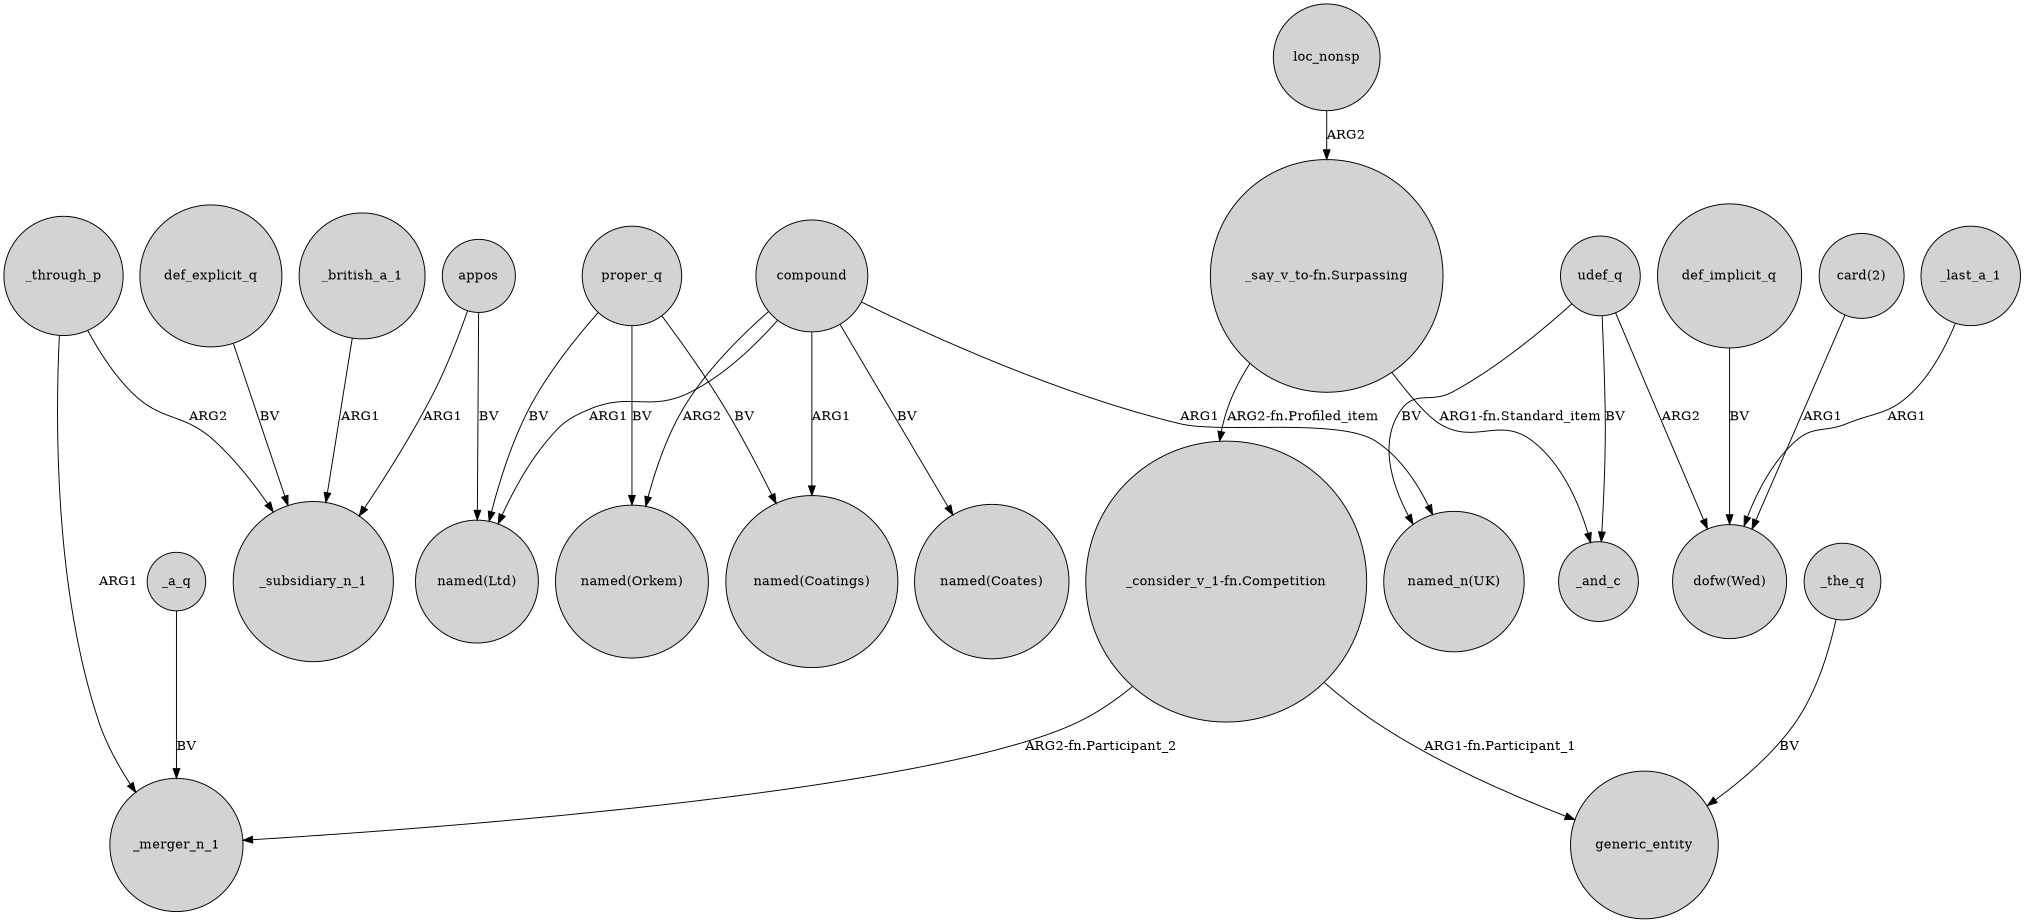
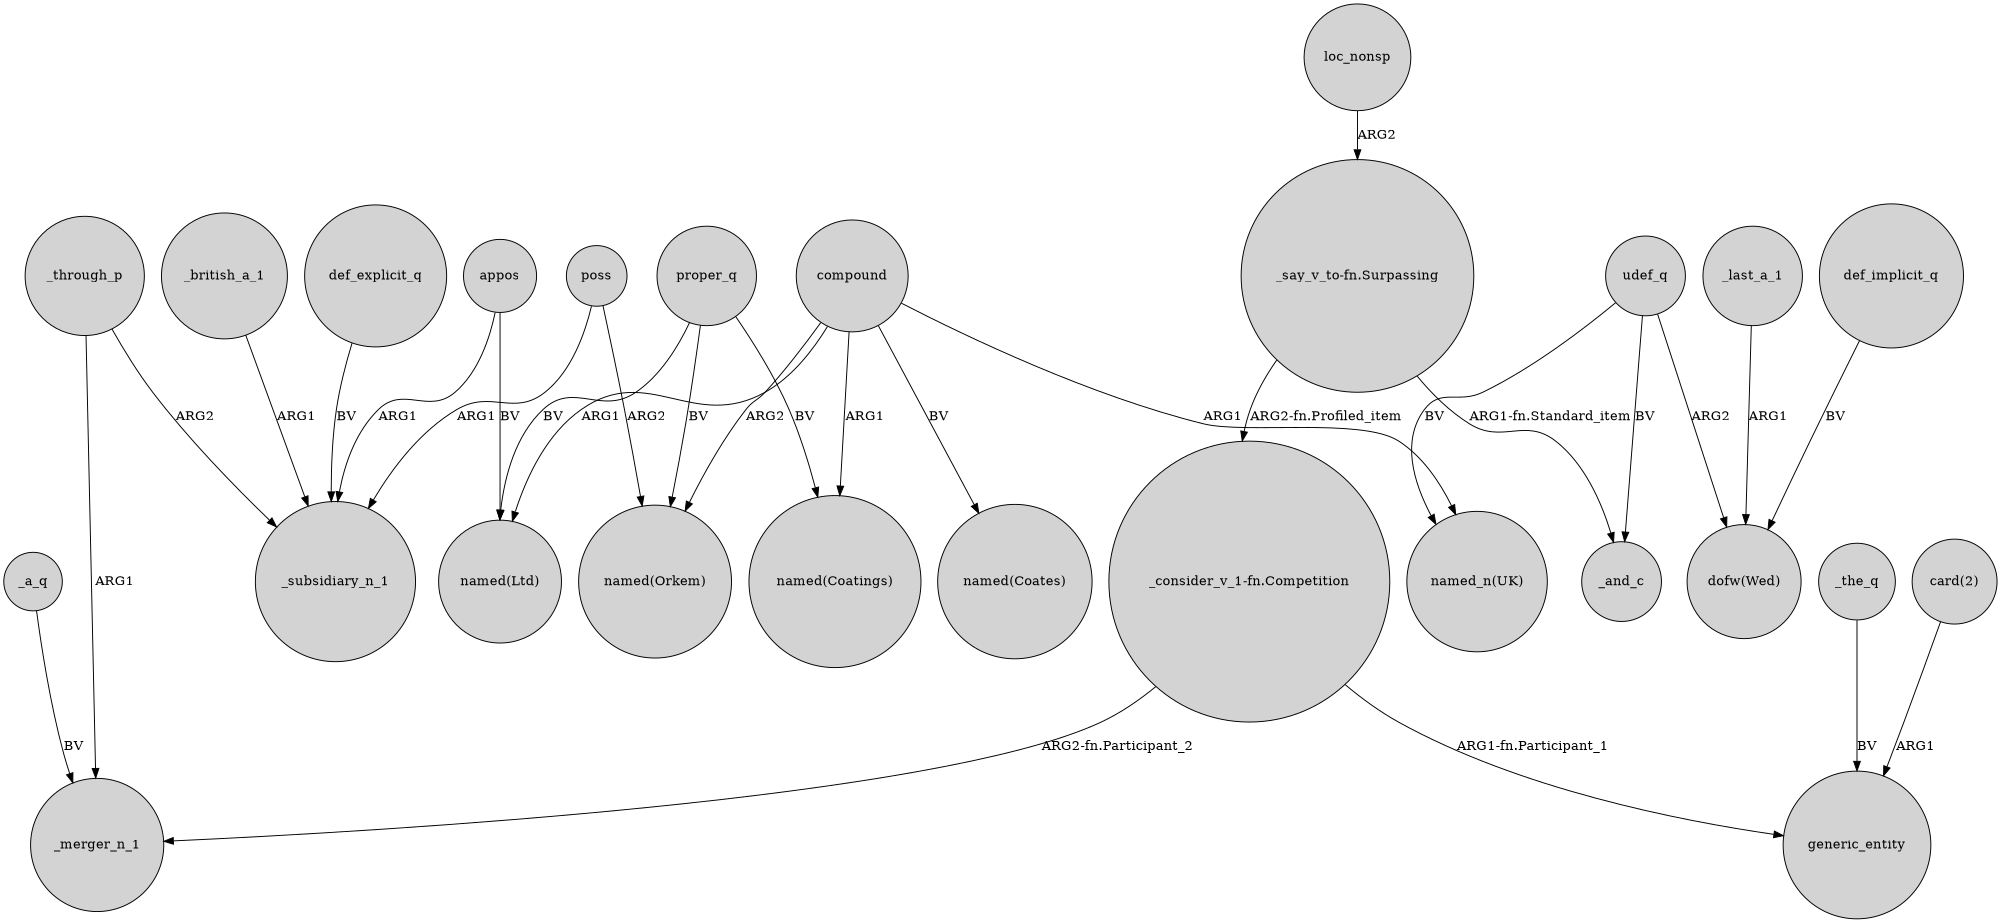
  digraph {
    node [shape=circle style=filled]
    "_consider_v_1-fn.Competition"
    _merger_n_1
    generic_entity
    proper_q
    "named(Coatings)"
    "named(Ltd)"
    "named(Orkem)"
    loc_nonsp
    "_say_v_to-fn.Surpassing"
    _and_c
    _through_p
    _subsidiary_n_1
    appos
    _a_q
    udef_q
    "dofw(Wed)"
    "named_n(UK)"
    compound
    "named(Coates)"
    _last_a_1
    _the_q
    _british_a_1
    def_explicit_q
    def_implicit_q
+   poss
    "card(2)"
    "_consider_v_1-fn.Competition" -> _merger_n_1 [label="ARG2-fn.Participant_2"]
    "_consider_v_1-fn.Competition" -> generic_entity [label="ARG1-fn.Participant_1"]
    proper_q -> "named(Coatings)" [label=BV]
    proper_q -> "named(Ltd)" [label=BV]
    proper_q -> "named(Orkem)" [label=BV]
    loc_nonsp -> "_say_v_to-fn.Surpassing" [label=ARG2]
    "_say_v_to-fn.Surpassing" -> "_consider_v_1-fn.Competition" [label="ARG2-fn.Profiled_item"]
    "_say_v_to-fn.Surpassing" -> _and_c [label="ARG1-fn.Standard_item"]
    _through_p -> _merger_n_1 [label=ARG1]
    _through_p -> _subsidiary_n_1 [label=ARG2]
    appos -> "named(Ltd)" [label=BV]
    appos -> _subsidiary_n_1 [label=ARG1]
    _a_q -> _merger_n_1 [label=BV]
    udef_q -> _and_c [label=BV]
    udef_q -> "dofw(Wed)" [label=ARG2]
    udef_q -> "named_n(UK)" [label=BV]
    compound -> "named(Coatings)" [label=ARG1]
    compound -> "named(Ltd)" [label=ARG1]
    compound -> "named(Orkem)" [label=ARG2]
    compound -> "named_n(UK)" [label=ARG1]
    compound -> "named(Coates)" [label=BV]
    _last_a_1 -> "dofw(Wed)" [label=ARG1]
    _the_q -> generic_entity [label=BV]
    _british_a_1 -> _subsidiary_n_1 [label=ARG1]
    def_explicit_q -> _subsidiary_n_1 [label=BV]
    def_implicit_q -> "dofw(Wed)" [label=BV]
-   "card(2)" -> "dofw(Wed)" [label=ARG1]
+   poss -> "named(Orkem)" [label=ARG2]
+   poss -> _subsidiary_n_1 [label=ARG1]
+   "card(2)" -> generic_entity [label=ARG1]
  }
